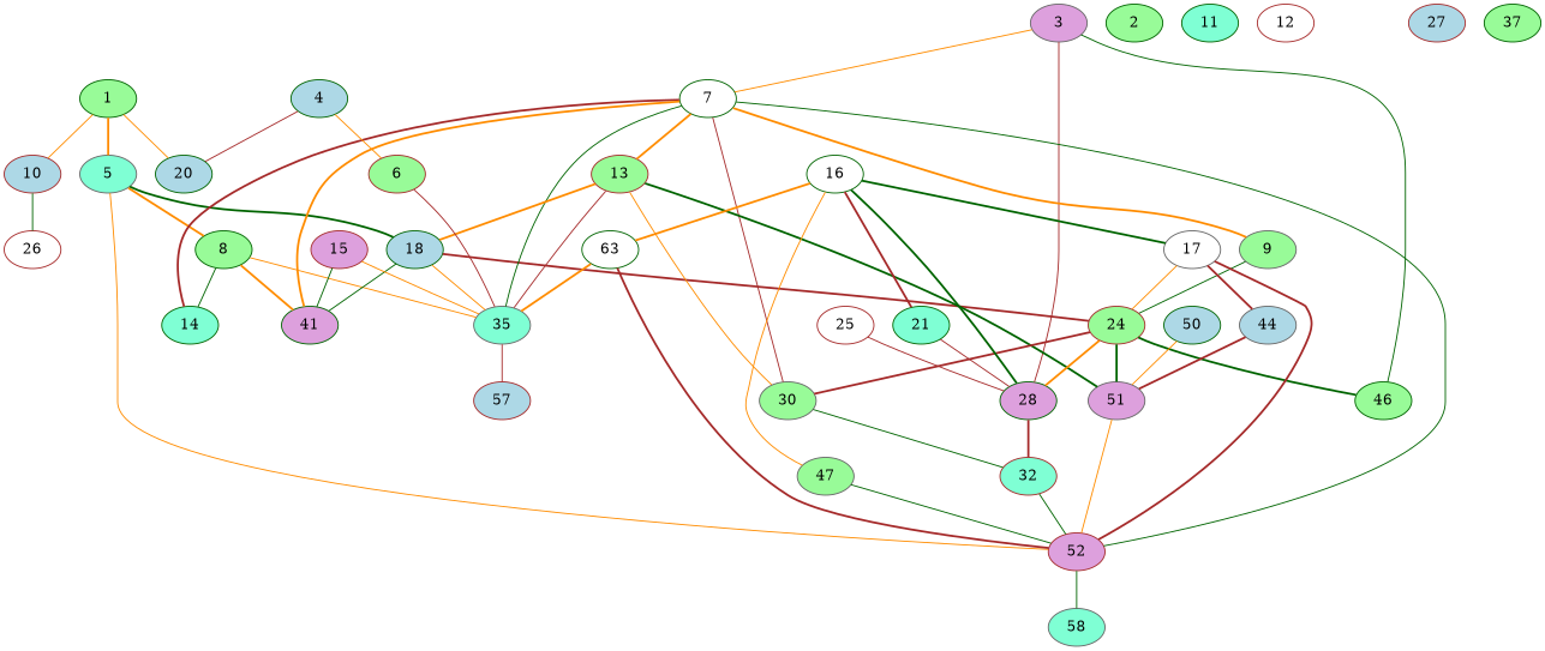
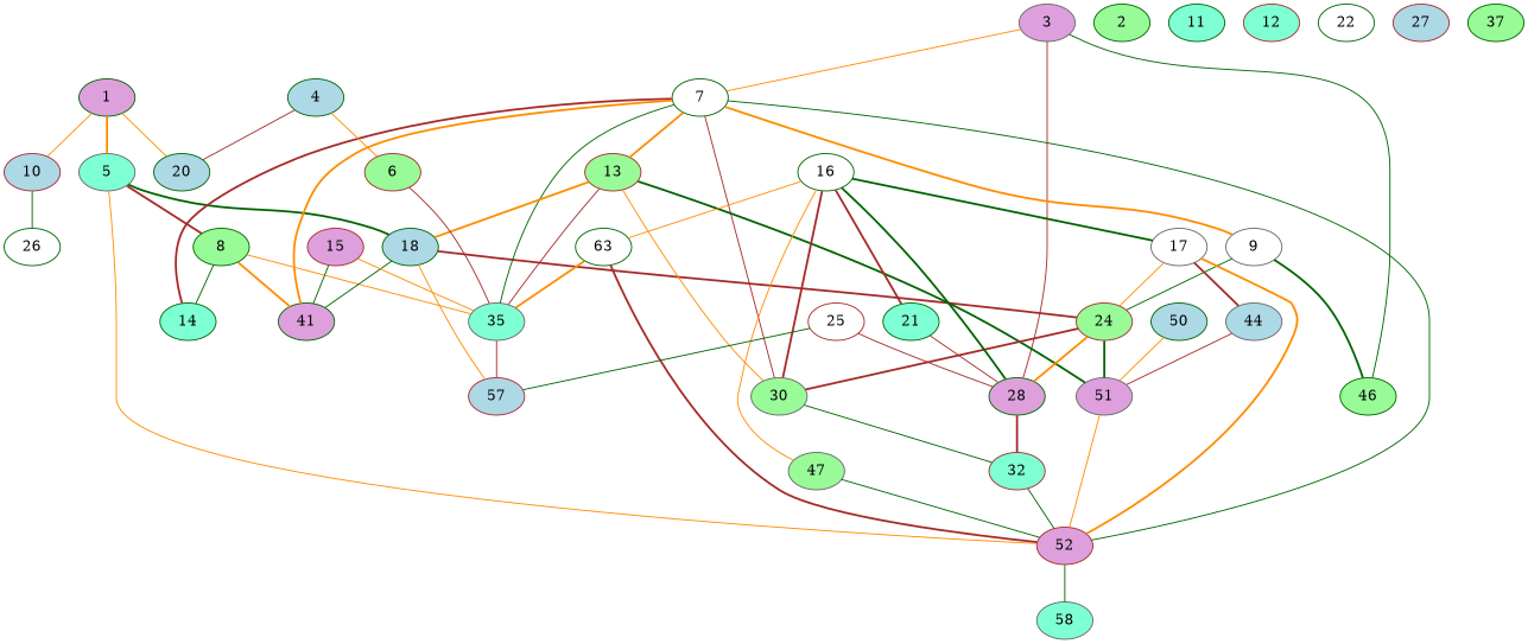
  graph {
    node [color=darkgreen fillcolor=palegreen style=filled]
    edge [color=darkorange style=solid]
-   1
+   1 [fillcolor=plum]
    5 [color=gray40 fillcolor=aquamarine]
    10 [color=brown fillcolor=lightblue super="+59"]
    20 [fillcolor=lightblue]
    8 [super="+38"]
    18 [fillcolor=lightblue super="+36"]
    52 [color=brown fillcolor=plum super="+56"]
-   26 [color=brown fillcolor=white]
+   26 [fillcolor=white]
    2
    3 [color=gray40 fillcolor=plum super="+29"]
    7 [fillcolor=white super="+19"]
    28 [fillcolor=plum super="+34"]
    46
    35 [color=gray40 fillcolor=aquamarine super="+40"]
-   9 [color=gray40 super="+55"]
+   9 [color=gray40 fillcolor=white super="+55"]
    13 [color=brown super="+43"]
    14 [fillcolor=aquamarine super="+54"]
    30 [color=gray40]
    41 [fillcolor=plum super="+45"]
    32 [color=brown fillcolor=aquamarine]
    4 [fillcolor=lightblue super="+39"]
    6 [color=brown]
    24 [color=brown super="+31"]
    58 [color=gray40 fillcolor=aquamarine]
    57 [color=brown fillcolor=lightblue]
    51 [color=gray40 fillcolor=plum super="+53"]
    11 [fillcolor=aquamarine]
-   12 [color=brown fillcolor=white]
+   12 [color=brown fillcolor=aquamarine]
    15 [color=brown fillcolor=plum]
    16 [fillcolor=white super="+49"]
    17 [color=gray40 fillcolor=white super="+42"]
    21 [fillcolor=aquamarine]
    n33 [fillcolor=white label=63]
    47 [color=gray40 super="+48"]
    44 [color=gray40 fillcolor=lightblue]
+   22 [fillcolor=white]
    25 [color=brown fillcolor=white super="+33"]
    27 [color=brown fillcolor=lightblue]
    37
    50 [fillcolor=lightblue]
    1 -- 5 [style=bold]
    1 -- 10
    1 -- 20
-   5 -- 8 [style=bold]
+   5 -- 8 [color=brown style=bold]
    5 -- 18 [color=darkgreen style=bold]
    5 -- 52
    10 -- 26 [color=darkgreen]
    8 -- 35
    8 -- 14 [color=darkgreen]
    8 -- 41 [style=bold]
-   18 -- 35
+   18 -- 57
    18 -- 41 [color=darkgreen]
    18 -- 24 [color=brown style=bold]
    52 -- 58 [color=darkgreen]
    3 -- 7
    3 -- 28 [color=brown weight=2]
    3 -- 46 [color=darkgreen]
    7 -- 52 [color=darkgreen]
    7 -- 35 [color=darkgreen]
    7 -- 9 [style=bold]
    7 -- 13 [style=bold]
    7 -- 14 [color=brown style=bold]
    7 -- 30 [color=brown]
    7 -- 41 [style=bold]
    28 -- 32 [color=brown style=bold]
    35 -- 57 [color=brown]
-   24 -- 46 [color=darkgreen style=bold]
+   9 -- 46 [color=darkgreen style=bold]
    9 -- 24 [color=darkgreen]
    13 -- 18 [style=bold]
    13 -- 35 [color=brown weight=2]
    13 -- 30
    13 -- 51 [color=darkgreen style=bold]
    30 -- 32 [color=darkgreen]
    32 -- 52 [color=darkgreen]
    4 -- 20 [color=brown]
    4 -- 6
    6 -- 35 [color=brown]
    24 -- 28 [style=bold]
    24 -- 30 [color=brown style=bold]
    24 -- 51 [color=darkgreen style=bold]
    51 -- 52
    15 -- 35
    15 -- 41 [color=darkgreen]
    16 -- 28 [color=darkgreen style=bold]
+   16 -- 30 [color=brown style=bold]
    16 -- 17 [color=darkgreen style=bold]
    16 -- 21 [color=brown style=bold]
-   16 -- n33 [style=bold]
+   16 -- n33
    16 -- 47
-   17 -- 52 [color=brown style=bold weight=2]
+   17 -- 52 [style=bold weight=2]
    17 -- 24
    17 -- 44 [color=brown style=bold]
    21 -- 28 [color=brown]
    n33 -- 52 [color=brown style=bold]
    n33 -- 35 [style=bold]
    47 -- 52 [color=darkgreen]
-   44 -- 51 [color=brown style=bold]
+   44 -- 51 [color=brown]
    25 -- 28 [color=brown]
+   25 -- 57 [color=darkgreen]
    50 -- 51
  }
